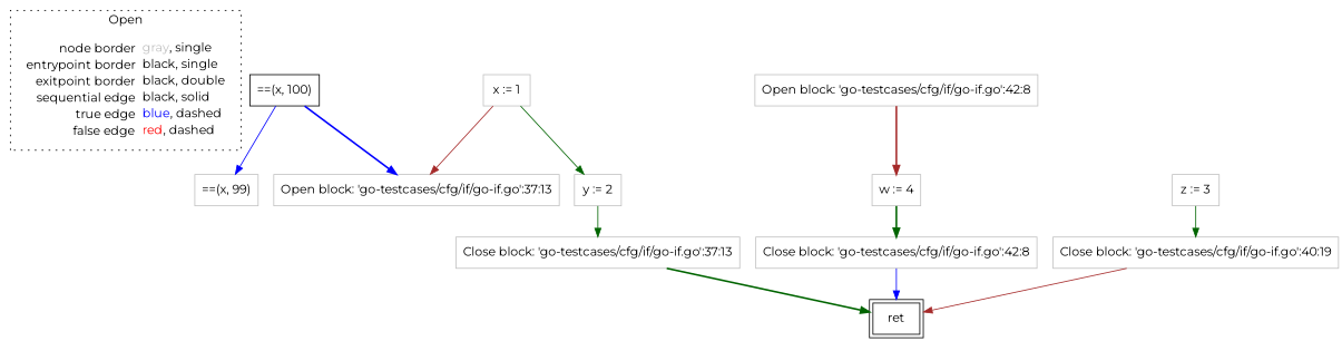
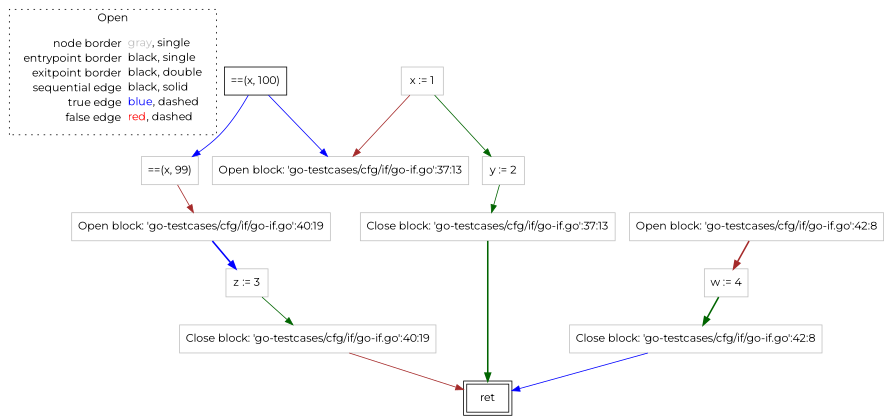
  digraph {
    fontname=Montserrat
    node [fontname=Montserrat shape=rect color=gray]
    edge [color=darkgreen fontname=Montserrat style=solid]
    n1 [label=<<table border="0" cellpadding="2" cellspacing="0" cellborder="0"><tr><td align="right">node border&nbsp;</td><td align="left"><font color="gray">gray</font>, single</td></tr><tr><td align="right">entrypoint border&nbsp;</td><td align="left"><font color="black">black</font>, single</td></tr><tr><td align="right">exitpoint border&nbsp;</td><td align="left"><font color="black">black</font>, double</td></tr><tr><td align="right">sequential edge&nbsp;</td><td align="left"><font color="black">black</font>, solid</td></tr><tr><td align="right">true edge&nbsp;</td><td align="left"><font color="blue">blue</font>, dashed</td></tr><tr><td align="right">false edge&nbsp;</td><td align="left"><font color="red">red</font>, dashed</td></tr></table>> shape=plaintext color=""]
    n2 [color=black label=<==(x, 100)>]
    n3 [label=<Open block: 'go-testcases/cfg/if/go-if.go':37:13>]
    n4 [label=<==(x, 99)>]
+   n5 [label=<Open block: 'go-testcases/cfg/if/go-if.go':40:19>]
    n6 [label=<x := 1>]
    n7 [label=<y := 2>]
    n8 [label=<Open block: 'go-testcases/cfg/if/go-if.go':42:8>]
    n9 [label=<w := 4>]
    n10 [label=<Close block: 'go-testcases/cfg/if/go-if.go':42:8>]
    n11 [label=<Close block: 'go-testcases/cfg/if/go-if.go':37:13>]
    n12 [color=black label=<ret> peripheries=2]
    n13 [label=<z := 3>]
    n14 [label=<Close block: 'go-testcases/cfg/if/go-if.go':40:19>]
    subgraph cluster_1 {
      label=Open
      style=dotted
      n1
    }
-   n2 -> n3 [color=blue style=bold]
+   n2 -> n3 [color=blue]
    n2 -> n4 [color=blue]
+   n4 -> n5 [color=brown]
+   n5 -> n13 [color=blue style=bold]
    n6 -> n3 [color=brown]
    n6 -> n7
    n7 -> n11
    n8 -> n9 [color=brown style=bold]
    n9 -> n10 [style=bold]
    n10 -> n12 [color=blue]
    n11 -> n12 [style=bold]
    n13 -> n14
    n14 -> n12 [color=brown]
  }
